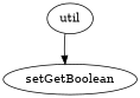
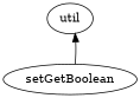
  digraph {
    fontname="DejaVu Serif"
    node [fontname="DejaVu Serif"]
    util
    setGetBoolean
-   util -> setGetBoolean [fontname="DejaVu Serif"]
+   setGetBoolean -> util [fontname="DejaVu Serif"]
  }
